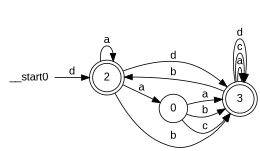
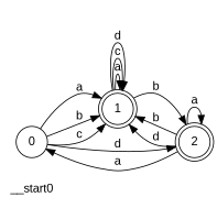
  digraph {
    fontname="Liberation Sans"
    rankdir=LR
    node [fontname="Liberation Sans" shape=doublecircle color=black fillcolor=white style="rounded,filled"]
    edge [fontname="Liberation Sans"]
    __start0 [shape=none color="" fillcolor="" style=""]
    n2 [label=0 shape=circle style=filled]
-   n3 [label=3]
+   n3 [label=1]
    n4 [label=2]
    n2 -> n3 [label=a]
    n2 -> n3 [label=b]
    n2 -> n3 [label=c]
-   __start0 -> n4 [label=d]
+   n2 -> n4 [label=d]
    n3 -> n3 [label=a]
    n3 -> n3 [label=c]
    n3 -> n3 [label=d]
    n3 -> n4 [label=b]
    n4 -> n2 [label=a]
    n4 -> n3 [label=b]
    n4 -> n3 [label=d]
    n4 -> n4 [label=a]
  }
